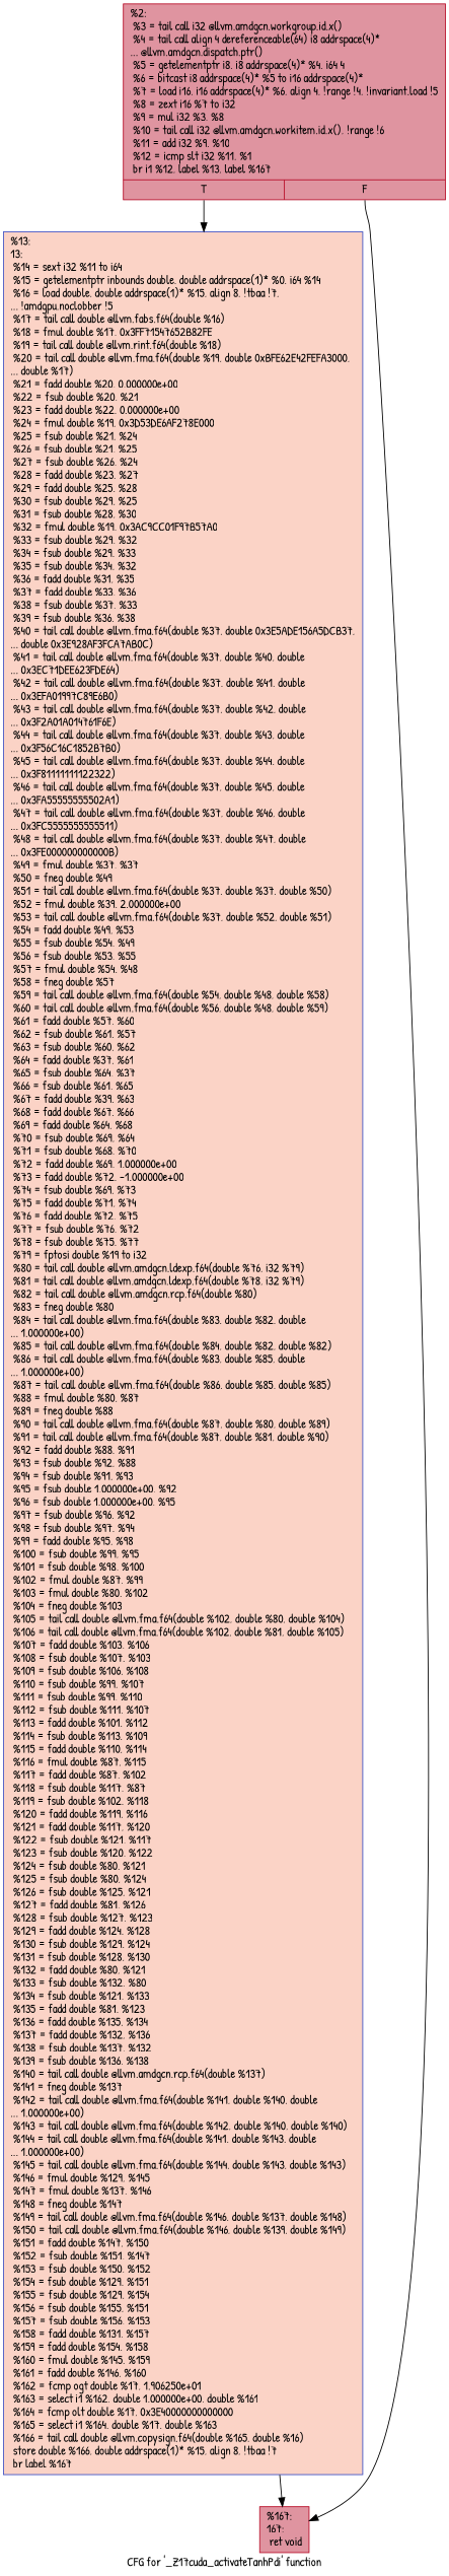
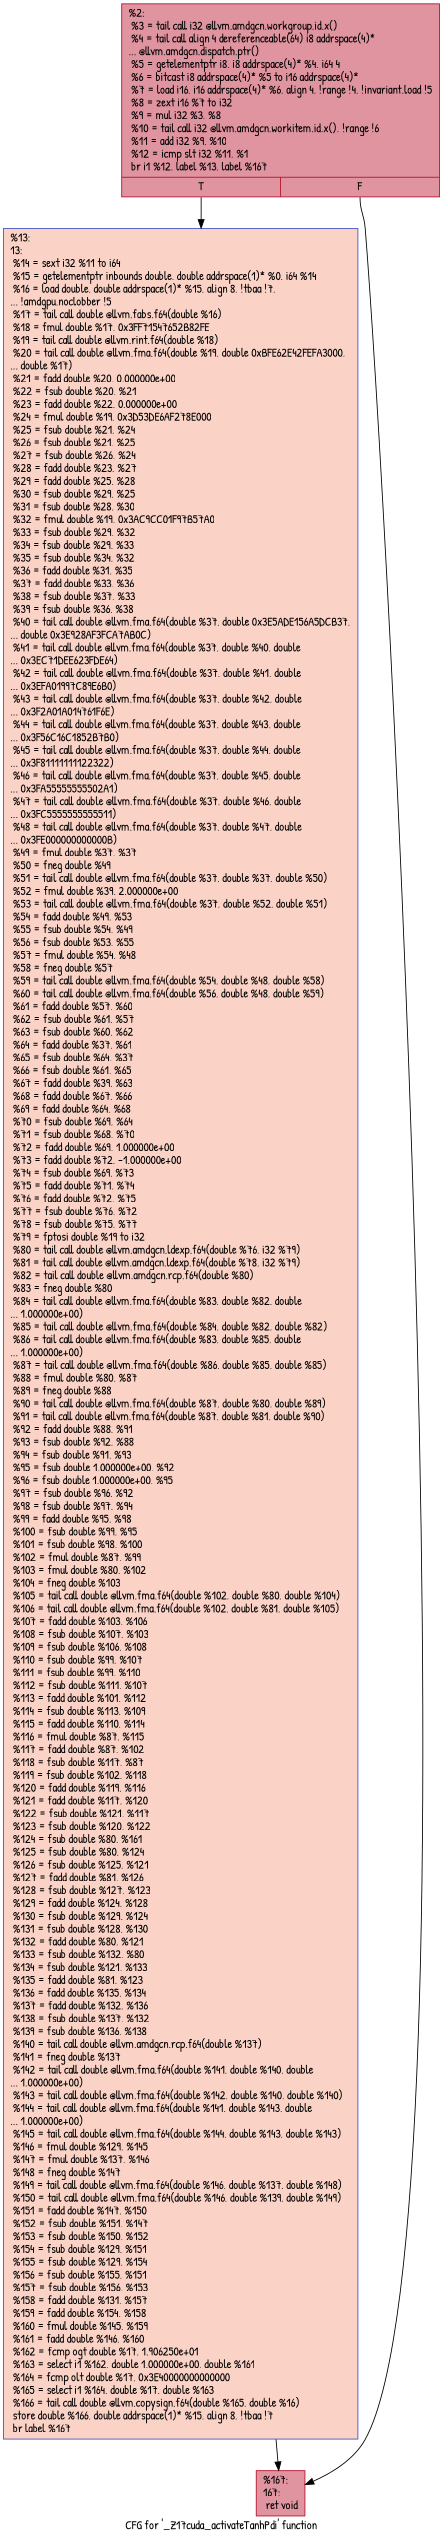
  digraph {
    label="CFG for '_Z17cuda_activateTanhPdi' function"
    fontname="Patrick Hand"
    node [color="#b70d28ff" fillcolor="#b70d2870" shape=record style=filled fontname="Patrick Hand"]
    edge [fontname="Patrick Hand"]
    n1 [label="{%2:\l  %3 = tail call i32 @llvm.amdgcn.workgroup.id.x()\l  %4 = tail call align 4 dereferenceable(64) i8 addrspace(4)*\l... @llvm.amdgcn.dispatch.ptr()\l  %5 = getelementptr i8, i8 addrspace(4)* %4, i64 4\l  %6 = bitcast i8 addrspace(4)* %5 to i16 addrspace(4)*\l  %7 = load i16, i16 addrspace(4)* %6, align 4, !range !4, !invariant.load !5\l  %8 = zext i16 %7 to i32\l  %9 = mul i32 %3, %8\l  %10 = tail call i32 @llvm.amdgcn.workitem.id.x(), !range !6\l  %11 = add i32 %9, %10\l  %12 = icmp slt i32 %11, %1\l  br i1 %12, label %13, label %167\l|{<s0>T|<s1>F}}"]
-   n2 [color="#3d50c3ff" fillcolor="#f59c7d70" label="{%13:\l13:                                               \l  %14 = sext i32 %11 to i64\l  %15 = getelementptr inbounds double, double addrspace(1)* %0, i64 %14\l  %16 = load double, double addrspace(1)* %15, align 8, !tbaa !7,\l... !amdgpu.noclobber !5\l  %17 = tail call double @llvm.fabs.f64(double %16)\l  %18 = fmul double %17, 0x3FF71547652B82FE\l  %19 = tail call double @llvm.rint.f64(double %18)\l  %20 = tail call double @llvm.fma.f64(double %19, double 0xBFE62E42FEFA3000,\l... double %17)\l  %21 = fadd double %20, 0.000000e+00\l  %22 = fsub double %20, %21\l  %23 = fadd double %22, 0.000000e+00\l  %24 = fmul double %19, 0x3D53DE6AF278E000\l  %25 = fsub double %21, %24\l  %26 = fsub double %21, %25\l  %27 = fsub double %26, %24\l  %28 = fadd double %23, %27\l  %29 = fadd double %25, %28\l  %30 = fsub double %29, %25\l  %31 = fsub double %28, %30\l  %32 = fmul double %19, 0x3AC9CC01F97B57A0\l  %33 = fsub double %29, %32\l  %34 = fsub double %29, %33\l  %35 = fsub double %34, %32\l  %36 = fadd double %31, %35\l  %37 = fadd double %33, %36\l  %38 = fsub double %37, %33\l  %39 = fsub double %36, %38\l  %40 = tail call double @llvm.fma.f64(double %37, double 0x3E5ADE156A5DCB37,\l... double 0x3E928AF3FCA7AB0C)\l  %41 = tail call double @llvm.fma.f64(double %37, double %40, double\l... 0x3EC71DEE623FDE64)\l  %42 = tail call double @llvm.fma.f64(double %37, double %41, double\l... 0x3EFA01997C89E6B0)\l  %43 = tail call double @llvm.fma.f64(double %37, double %42, double\l... 0x3F2A01A014761F6E)\l  %44 = tail call double @llvm.fma.f64(double %37, double %43, double\l... 0x3F56C16C1852B7B0)\l  %45 = tail call double @llvm.fma.f64(double %37, double %44, double\l... 0x3F81111111122322)\l  %46 = tail call double @llvm.fma.f64(double %37, double %45, double\l... 0x3FA55555555502A1)\l  %47 = tail call double @llvm.fma.f64(double %37, double %46, double\l... 0x3FC5555555555511)\l  %48 = tail call double @llvm.fma.f64(double %37, double %47, double\l... 0x3FE000000000000B)\l  %49 = fmul double %37, %37\l  %50 = fneg double %49\l  %51 = tail call double @llvm.fma.f64(double %37, double %37, double %50)\l  %52 = fmul double %39, 2.000000e+00\l  %53 = tail call double @llvm.fma.f64(double %37, double %52, double %51)\l  %54 = fadd double %49, %53\l  %55 = fsub double %54, %49\l  %56 = fsub double %53, %55\l  %57 = fmul double %54, %48\l  %58 = fneg double %57\l  %59 = tail call double @llvm.fma.f64(double %54, double %48, double %58)\l  %60 = tail call double @llvm.fma.f64(double %56, double %48, double %59)\l  %61 = fadd double %57, %60\l  %62 = fsub double %61, %57\l  %63 = fsub double %60, %62\l  %64 = fadd double %37, %61\l  %65 = fsub double %64, %37\l  %66 = fsub double %61, %65\l  %67 = fadd double %39, %63\l  %68 = fadd double %67, %66\l  %69 = fadd double %64, %68\l  %70 = fsub double %69, %64\l  %71 = fsub double %68, %70\l  %72 = fadd double %69, 1.000000e+00\l  %73 = fadd double %72, -1.000000e+00\l  %74 = fsub double %69, %73\l  %75 = fadd double %71, %74\l  %76 = fadd double %72, %75\l  %77 = fsub double %76, %72\l  %78 = fsub double %75, %77\l  %79 = fptosi double %19 to i32\l  %80 = tail call double @llvm.amdgcn.ldexp.f64(double %76, i32 %79)\l  %81 = tail call double @llvm.amdgcn.ldexp.f64(double %78, i32 %79)\l  %82 = tail call double @llvm.amdgcn.rcp.f64(double %80)\l  %83 = fneg double %80\l  %84 = tail call double @llvm.fma.f64(double %83, double %82, double\l... 1.000000e+00)\l  %85 = tail call double @llvm.fma.f64(double %84, double %82, double %82)\l  %86 = tail call double @llvm.fma.f64(double %83, double %85, double\l... 1.000000e+00)\l  %87 = tail call double @llvm.fma.f64(double %86, double %85, double %85)\l  %88 = fmul double %80, %87\l  %89 = fneg double %88\l  %90 = tail call double @llvm.fma.f64(double %87, double %80, double %89)\l  %91 = tail call double @llvm.fma.f64(double %87, double %81, double %90)\l  %92 = fadd double %88, %91\l  %93 = fsub double %92, %88\l  %94 = fsub double %91, %93\l  %95 = fsub double 1.000000e+00, %92\l  %96 = fsub double 1.000000e+00, %95\l  %97 = fsub double %96, %92\l  %98 = fsub double %97, %94\l  %99 = fadd double %95, %98\l  %100 = fsub double %99, %95\l  %101 = fsub double %98, %100\l  %102 = fmul double %87, %99\l  %103 = fmul double %80, %102\l  %104 = fneg double %103\l  %105 = tail call double @llvm.fma.f64(double %102, double %80, double %104)\l  %106 = tail call double @llvm.fma.f64(double %102, double %81, double %105)\l  %107 = fadd double %103, %106\l  %108 = fsub double %107, %103\l  %109 = fsub double %106, %108\l  %110 = fsub double %99, %107\l  %111 = fsub double %99, %110\l  %112 = fsub double %111, %107\l  %113 = fadd double %101, %112\l  %114 = fsub double %113, %109\l  %115 = fadd double %110, %114\l  %116 = fmul double %87, %115\l  %117 = fadd double %87, %102\l  %118 = fsub double %117, %87\l  %119 = fsub double %102, %118\l  %120 = fadd double %119, %116\l  %121 = fadd double %117, %120\l  %122 = fsub double %121, %117\l  %123 = fsub double %120, %122\l  %124 = fsub double %80, %121\l  %125 = fsub double %80, %124\l  %126 = fsub double %125, %121\l  %127 = fadd double %81, %126\l  %128 = fsub double %127, %123\l  %129 = fadd double %124, %128\l  %130 = fsub double %129, %124\l  %131 = fsub double %128, %130\l  %132 = fadd double %80, %121\l  %133 = fsub double %132, %80\l  %134 = fsub double %121, %133\l  %135 = fadd double %81, %123\l  %136 = fadd double %135, %134\l  %137 = fadd double %132, %136\l  %138 = fsub double %137, %132\l  %139 = fsub double %136, %138\l  %140 = tail call double @llvm.amdgcn.rcp.f64(double %137)\l  %141 = fneg double %137\l  %142 = tail call double @llvm.fma.f64(double %141, double %140, double\l... 1.000000e+00)\l  %143 = tail call double @llvm.fma.f64(double %142, double %140, double %140)\l  %144 = tail call double @llvm.fma.f64(double %141, double %143, double\l... 1.000000e+00)\l  %145 = tail call double @llvm.fma.f64(double %144, double %143, double %143)\l  %146 = fmul double %129, %145\l  %147 = fmul double %137, %146\l  %148 = fneg double %147\l  %149 = tail call double @llvm.fma.f64(double %146, double %137, double %148)\l  %150 = tail call double @llvm.fma.f64(double %146, double %139, double %149)\l  %151 = fadd double %147, %150\l  %152 = fsub double %151, %147\l  %153 = fsub double %150, %152\l  %154 = fsub double %129, %151\l  %155 = fsub double %129, %154\l  %156 = fsub double %155, %151\l  %157 = fsub double %156, %153\l  %158 = fadd double %131, %157\l  %159 = fadd double %154, %158\l  %160 = fmul double %145, %159\l  %161 = fadd double %146, %160\l  %162 = fcmp ogt double %17, 1.906250e+01\l  %163 = select i1 %162, double 1.000000e+00, double %161\l  %164 = fcmp olt double %17, 0x3E40000000000000\l  %165 = select i1 %164, double %17, double %163\l  %166 = tail call double @llvm.copysign.f64(double %165, double %16)\l  store double %166, double addrspace(1)* %15, align 8, !tbaa !7\l  br label %167\l}"]
+   n2 [color="#3d50c3ff" fillcolor="#f59c7d70" label="{%13:\l13:                                               \l  %14 = sext i32 %11 to i64\l  %15 = getelementptr inbounds double, double addrspace(1)* %0, i64 %14\l  %16 = load double, double addrspace(1)* %15, align 8, !tbaa !7,\l... !amdgpu.noclobber !5\l  %17 = tail call double @llvm.fabs.f64(double %16)\l  %18 = fmul double %17, 0x3FF71547652B82FE\l  %19 = tail call double @llvm.rint.f64(double %18)\l  %20 = tail call double @llvm.fma.f64(double %19, double 0xBFE62E42FEFA3000,\l... double %17)\l  %21 = fadd double %20, 0.000000e+00\l  %22 = fsub double %20, %21\l  %23 = fadd double %22, 0.000000e+00\l  %24 = fmul double %19, 0x3D53DE6AF278E000\l  %25 = fsub double %21, %24\l  %26 = fsub double %21, %25\l  %27 = fsub double %26, %24\l  %28 = fadd double %23, %27\l  %29 = fadd double %25, %28\l  %30 = fsub double %29, %25\l  %31 = fsub double %28, %30\l  %32 = fmul double %19, 0x3AC9CC01F97B57A0\l  %33 = fsub double %29, %32\l  %34 = fsub double %29, %33\l  %35 = fsub double %34, %32\l  %36 = fadd double %31, %35\l  %37 = fadd double %33, %36\l  %38 = fsub double %37, %33\l  %39 = fsub double %36, %38\l  %40 = tail call double @llvm.fma.f64(double %37, double 0x3E5ADE156A5DCB37,\l... double 0x3E928AF3FCA7AB0C)\l  %41 = tail call double @llvm.fma.f64(double %37, double %40, double\l... 0x3EC71DEE623FDE64)\l  %42 = tail call double @llvm.fma.f64(double %37, double %41, double\l... 0x3EFA01997C89E6B0)\l  %43 = tail call double @llvm.fma.f64(double %37, double %42, double\l... 0x3F2A01A014761F6E)\l  %44 = tail call double @llvm.fma.f64(double %37, double %43, double\l... 0x3F56C16C1852B7B0)\l  %45 = tail call double @llvm.fma.f64(double %37, double %44, double\l... 0x3F81111111122322)\l  %46 = tail call double @llvm.fma.f64(double %37, double %45, double\l... 0x3FA55555555502A1)\l  %47 = tail call double @llvm.fma.f64(double %37, double %46, double\l... 0x3FC5555555555511)\l  %48 = tail call double @llvm.fma.f64(double %37, double %47, double\l... 0x3FE000000000000B)\l  %49 = fmul double %37, %37\l  %50 = fneg double %49\l  %51 = tail call double @llvm.fma.f64(double %37, double %37, double %50)\l  %52 = fmul double %39, 2.000000e+00\l  %53 = tail call double @llvm.fma.f64(double %37, double %52, double %51)\l  %54 = fadd double %49, %53\l  %55 = fsub double %54, %49\l  %56 = fsub double %53, %55\l  %57 = fmul double %54, %48\l  %58 = fneg double %57\l  %59 = tail call double @llvm.fma.f64(double %54, double %48, double %58)\l  %60 = tail call double @llvm.fma.f64(double %56, double %48, double %59)\l  %61 = fadd double %57, %60\l  %62 = fsub double %61, %57\l  %63 = fsub double %60, %62\l  %64 = fadd double %37, %61\l  %65 = fsub double %64, %37\l  %66 = fsub double %61, %65\l  %67 = fadd double %39, %63\l  %68 = fadd double %67, %66\l  %69 = fadd double %64, %68\l  %70 = fsub double %69, %64\l  %71 = fsub double %68, %70\l  %72 = fadd double %69, 1.000000e+00\l  %73 = fadd double %72, -1.000000e+00\l  %74 = fsub double %69, %73\l  %75 = fadd double %71, %74\l  %76 = fadd double %72, %75\l  %77 = fsub double %76, %72\l  %78 = fsub double %75, %77\l  %79 = fptosi double %19 to i32\l  %80 = tail call double @llvm.amdgcn.ldexp.f64(double %76, i32 %79)\l  %81 = tail call double @llvm.amdgcn.ldexp.f64(double %78, i32 %79)\l  %82 = tail call double @llvm.amdgcn.rcp.f64(double %80)\l  %83 = fneg double %80\l  %84 = tail call double @llvm.fma.f64(double %83, double %82, double\l... 1.000000e+00)\l  %85 = tail call double @llvm.fma.f64(double %84, double %82, double %82)\l  %86 = tail call double @llvm.fma.f64(double %83, double %85, double\l... 1.000000e+00)\l  %87 = tail call double @llvm.fma.f64(double %86, double %85, double %85)\l  %88 = fmul double %80, %87\l  %89 = fneg double %88\l  %90 = tail call double @llvm.fma.f64(double %87, double %80, double %89)\l  %91 = tail call double @llvm.fma.f64(double %87, double %81, double %90)\l  %92 = fadd double %88, %91\l  %93 = fsub double %92, %88\l  %94 = fsub double %91, %93\l  %95 = fsub double 1.000000e+00, %92\l  %96 = fsub double 1.000000e+00, %95\l  %97 = fsub double %96, %92\l  %98 = fsub double %97, %94\l  %99 = fadd double %95, %98\l  %100 = fsub double %99, %95\l  %101 = fsub double %98, %100\l  %102 = fmul double %87, %99\l  %103 = fmul double %80, %102\l  %104 = fneg double %103\l  %105 = tail call double @llvm.fma.f64(double %102, double %80, double %104)\l  %106 = tail call double @llvm.fma.f64(double %102, double %81, double %105)\l  %107 = fadd double %103, %106\l  %108 = fsub double %107, %103\l  %109 = fsub double %106, %108\l  %110 = fsub double %99, %107\l  %111 = fsub double %99, %110\l  %112 = fsub double %111, %107\l  %113 = fadd double %101, %112\l  %114 = fsub double %113, %109\l  %115 = fadd double %110, %114\l  %116 = fmul double %87, %115\l  %117 = fadd double %87, %102\l  %118 = fsub double %117, %87\l  %119 = fsub double %102, %118\l  %120 = fadd double %119, %116\l  %121 = fadd double %117, %120\l  %122 = fsub double %121, %117\l  %123 = fsub double %120, %122\l  %124 = fsub double %80, %161\l  %125 = fsub double %80, %124\l  %126 = fsub double %125, %121\l  %127 = fadd double %81, %126\l  %128 = fsub double %127, %123\l  %129 = fadd double %124, %128\l  %130 = fsub double %129, %124\l  %131 = fsub double %128, %130\l  %132 = fadd double %80, %121\l  %133 = fsub double %132, %80\l  %134 = fsub double %121, %133\l  %135 = fadd double %81, %123\l  %136 = fadd double %135, %134\l  %137 = fadd double %132, %136\l  %138 = fsub double %137, %132\l  %139 = fsub double %136, %138\l  %140 = tail call double @llvm.amdgcn.rcp.f64(double %137)\l  %141 = fneg double %137\l  %142 = tail call double @llvm.fma.f64(double %141, double %140, double\l... 1.000000e+00)\l  %143 = tail call double @llvm.fma.f64(double %142, double %140, double %140)\l  %144 = tail call double @llvm.fma.f64(double %141, double %143, double\l... 1.000000e+00)\l  %145 = tail call double @llvm.fma.f64(double %144, double %143, double %143)\l  %146 = fmul double %129, %145\l  %147 = fmul double %137, %146\l  %148 = fneg double %147\l  %149 = tail call double @llvm.fma.f64(double %146, double %137, double %148)\l  %150 = tail call double @llvm.fma.f64(double %146, double %139, double %149)\l  %151 = fadd double %147, %150\l  %152 = fsub double %151, %147\l  %153 = fsub double %150, %152\l  %154 = fsub double %129, %151\l  %155 = fsub double %129, %154\l  %156 = fsub double %155, %151\l  %157 = fsub double %156, %153\l  %158 = fadd double %131, %157\l  %159 = fadd double %154, %158\l  %160 = fmul double %145, %159\l  %161 = fadd double %146, %160\l  %162 = fcmp ogt double %17, 1.906250e+01\l  %163 = select i1 %162, double 1.000000e+00, double %161\l  %164 = fcmp olt double %17, 0x3E40000000000000\l  %165 = select i1 %164, double %17, double %163\l  %166 = tail call double @llvm.copysign.f64(double %165, double %16)\l  store double %166, double addrspace(1)* %15, align 8, !tbaa !7\l  br label %167\l}"]
    n3 [label="{%167:\l167:                                              \l  ret void\l}"]
    n1 -> n2 [tailport=s0]
    n1 -> n3 [tailport=s1]
    n2 -> n3
  }
